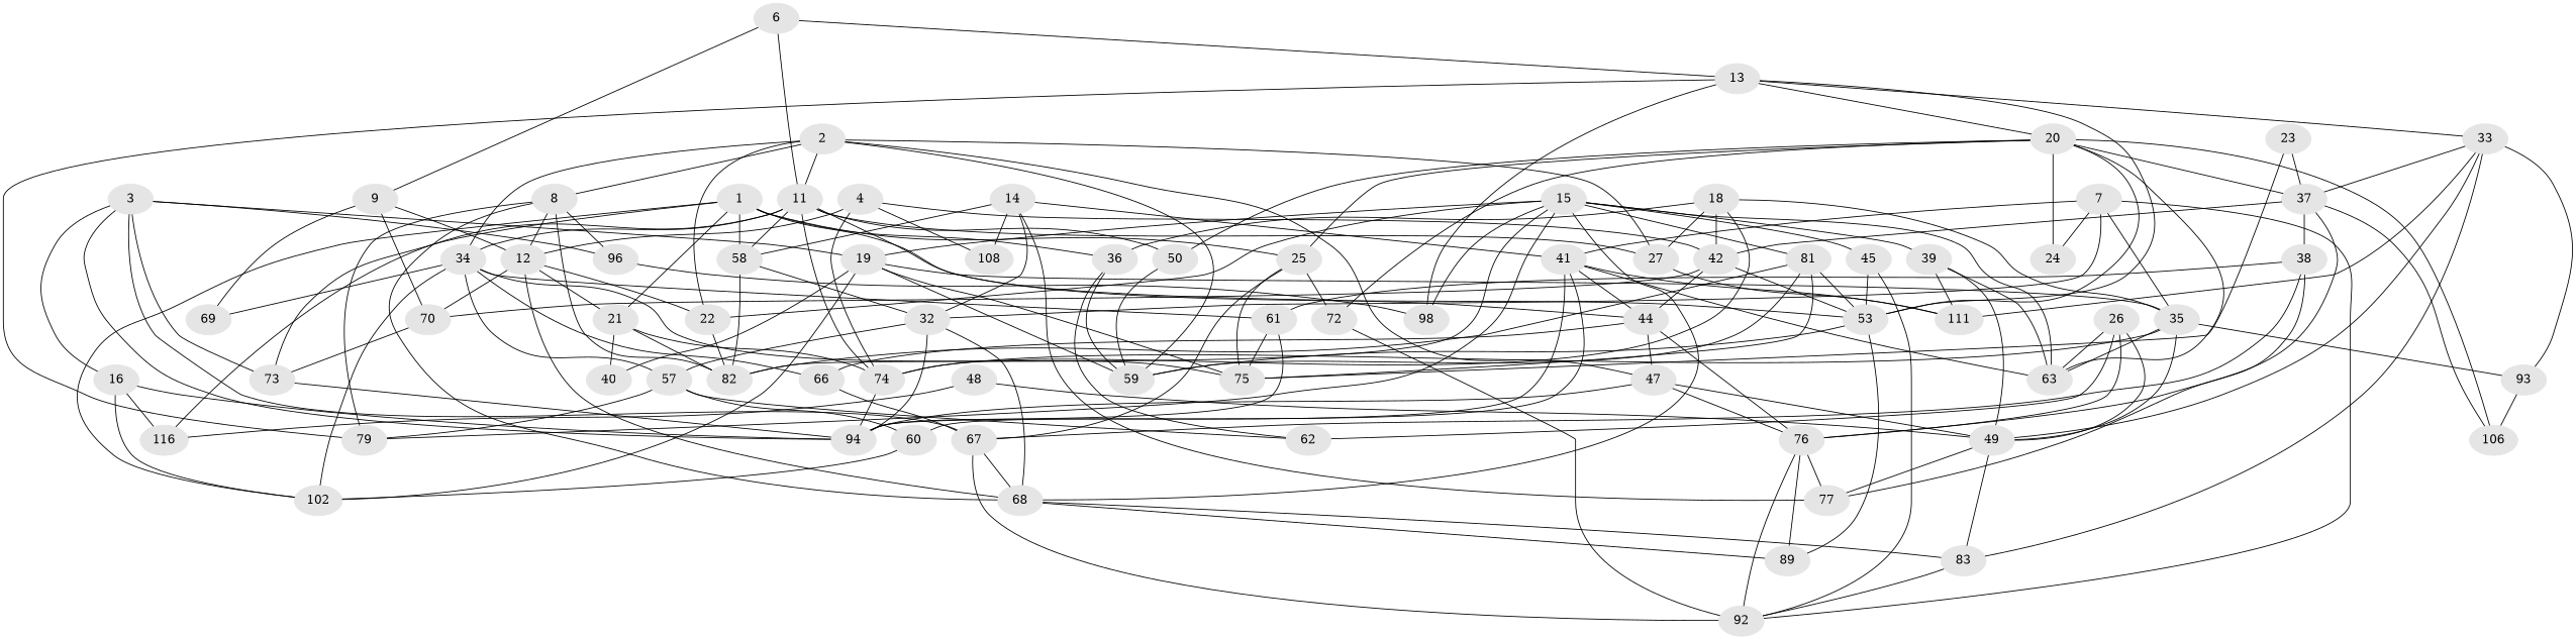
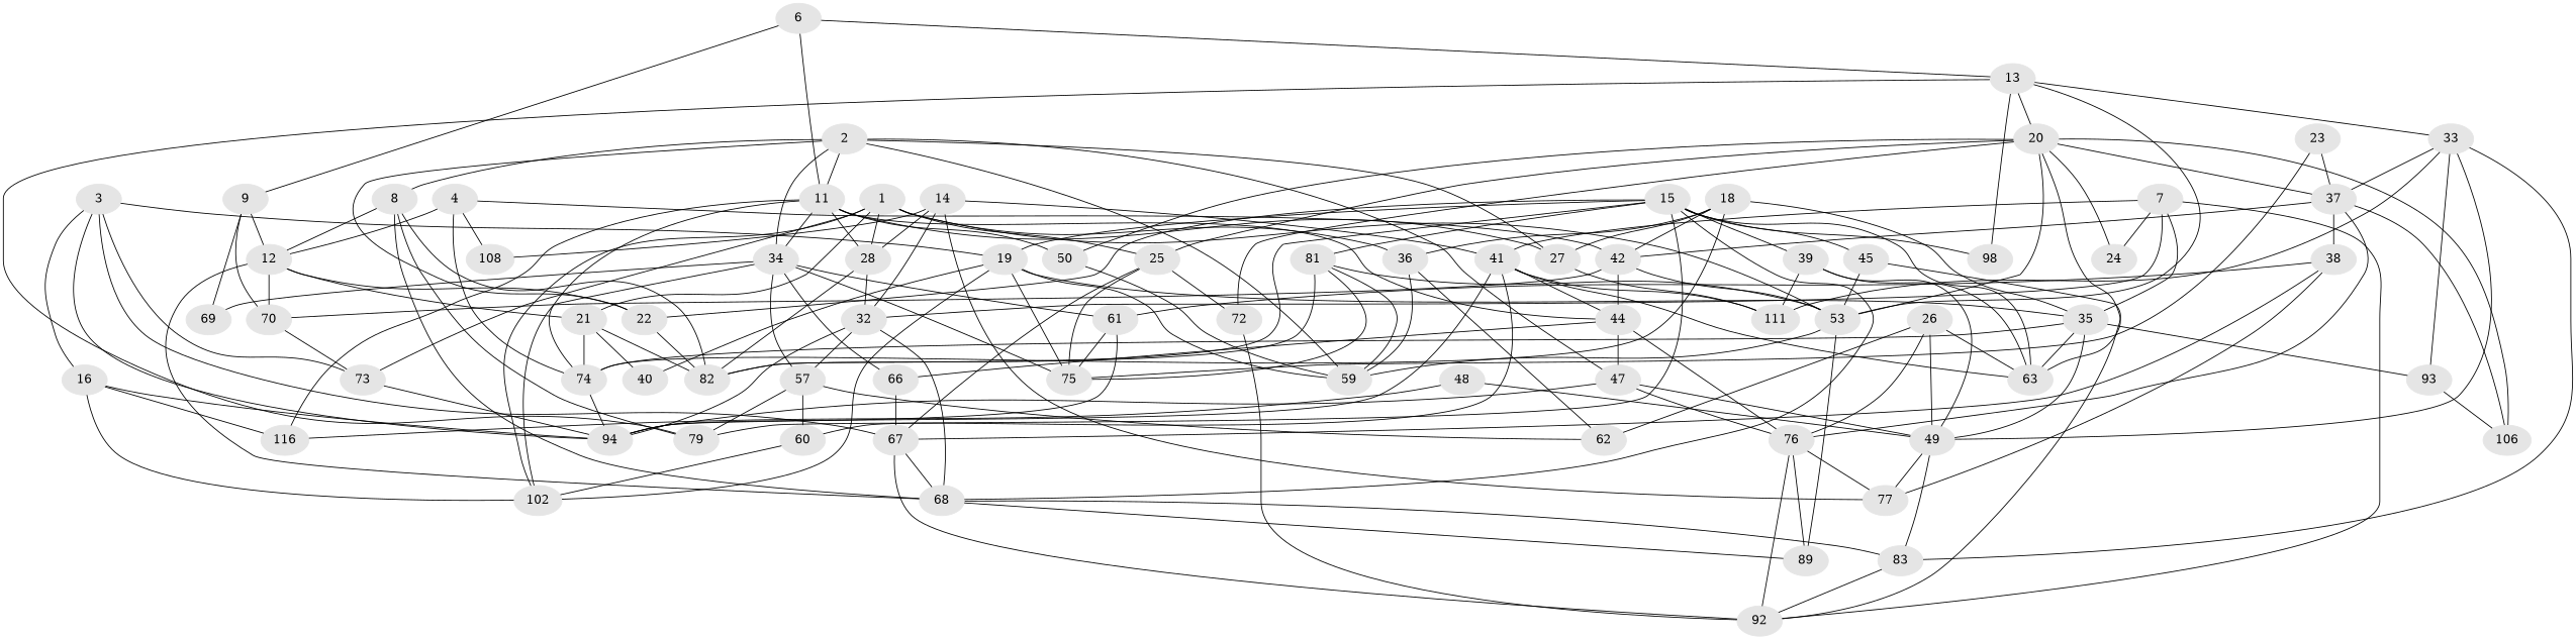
  graph {
    node [color=gray90 style=filled]
    1 [super="+52"]
    21 [super="+110"]
    25 [super="+29"]
-   28 [super="+107" label=58]
+   28 [super="+107"]
    36 [super="+55"]
    53 [super="+89"]
    73
    102
    74 [super="+91"]
    82
    40
    67 [super="+87"]
    75 [super="+118"]
    72
    32 [super="+105"]
    59 [super="+90"]
    62
    n18 [label=89]
    94 [super="+109"]
    2 [super="+10"]
    8
    11 [super="+97"]
    22
    27 [super="+88"]
    34 [super="+58"]
    47 [super="+65"]
-   96
    12 [super="+56"]
    68 [super="+85"]
    79
    44 [super="+86"]
    50
    116
    111
    69
    57 [super="+95"]
    61
    66
    49 [super="+100"]
    76 [super="+81"]
    3 [super="+5"]
    16 [super="+64"]
    19 [super="+84"]
    35 [super="+101"]
    92 [super="+103"]
    98
    4 [super="+51"]
    42 [super="+112"]
    108
    70
    9 [super="+114"]
    6
    13 [super="+99"]
    20 [super="+30"]
    33 [super="+115"]
    7 [super="+104"]
    24
    41 [super="+46"]
    63 [super="+117"]
    93
    60
    83
    37 [super="+71"]
    106
    14 [super="+113"]
    77
    15 [super="+17"]
    n68 [label=81 super="+54"]
    39
    45
    18
    38 [super="+78"]
    23
    26 [super="+43"]
    48
    1 -- 21
    1 -- 25
    1 -- 28
    1 -- 36 [weight=2]
    1 -- 53
    1 -- 73
    1 -- 102
    21 -- 74
    21 -- 82
    21 -- 40
    25 -- 67
    25 -- 75
    25 -- 72
    28 -- 82
    28 -- 32
    36 -- 59
    36 -- 62
    53 -- 59
    53 -- n18
    73 -- 94
    74 -- 94
    67 -- 68
    67 -- 92 [weight=2]
    72 -- 92
    32 -- 94
    32 -- 68
    32 -- 57
    2 -- 59
    2 -- 8
    2 -- 11
    2 -- 22
    2 -- 27
    2 -- 34
    2 -- 47
    8 -- 82
-   8 -- 96
    8 -- 12
    8 -- 68
    8 -- 79
    11 -- 28
    11 -- 74
    11 -- 27
    11 -- 34
    11 -- 44
    11 -- 50
    11 -- 116
    22 -- 82
    27 -- 111
    34 -- 102
    34 -- 75
    34 -- 69
    34 -- 57
    34 -- 61
    34 -- 66
    47 -- 94
    47 -- 49
    47 -- 76
-   96 -- 98
    12 -- 21
    12 -- 22
    12 -- 68
    12 -- 70
    68 -- n18
    68 -- 83
    44 -- 47
    44 -- 66
    44 -- 76 [weight=2]
    50 -- 59
    57 -- 62
    57 -- 79
    57 -- 60
    61 -- 75
    61 -- 94
    66 -- 67
    49 -- 83
    49 -- 77
    76 -- n18
    76 -- 92
    76 -- 77
    3 -- 73
    3 -- 67
    3 -- 94
-   3 -- 96
    3 -- 16
    3 -- 19
    16 -- 102
    16 -- 94
    16 -- 116
    19 -- 102
    19 -- 40
    19 -- 75
    19 -- 59
    19 -- 35
    35 -- 74
    35 -- 49
    35 -- 63
    35 -- 93
    4 -- 74
    4 -- 12 [weight=2]
    4 -- 42
    4 -- 108
    42 -- 53
    42 -- 44
    42 -- 70
    70 -- 73
    9 -- 12
    9 -- 69
    9 -- 70
    6 -- 11
    6 -- 9
    6 -- 13
    13 -- 53
    13 -- 79
    13 -- 98
    13 -- 20
    13 -- 33
    20 -- 25
    20 -- 53
    20 -- 72
    20 -- 50
    20 -- 24
    20 -- 63
    20 -- 37
    20 -- 106
    33 -- 111
    33 -- 49
    33 -- 93
    33 -- 83
    33 -- 37
    7 -- 32
    7 -- 35
    7 -- 92
    7 -- 24
    7 -- 41
    41 -- 94
    41 -- 44
    41 -- 111
    41 -- 63
    41 -- 60
    93 -- 106
    60 -- 102
    83 -- 92
    37 -- 76
    37 -- 42
    37 -- 106
    37 -- 38
    14 -- 28
    14 -- 32
    14 -- 108 [weight=2]
    14 -- 41
    14 -- 77
    15 -- 82
    15 -- 22
    15 -- 68
    15 -- 79
    15 -- 19
    15 -- 98
    15 -- 63
    15 -- n68
    15 -- 39
    15 -- 45
    n68 -- 53
    n68 -- 82
    n68 -- 75
    n68 -- 59
    39 -- 111
    39 -- 49
    39 -- 63
    45 -- 53
    45 -- 92
    18 -- 36
    18 -- 74
    18 -- 27
    18 -- 35
    18 -- 42
    38 -- 67
    38 -- 61
    38 -- 77
    23 -- 75
    23 -- 37
    26 -- 62 [weight=2]
    26 -- 49
    26 -- 76
    26 -- 63
    48 -- 116
    48 -- 49
  }
